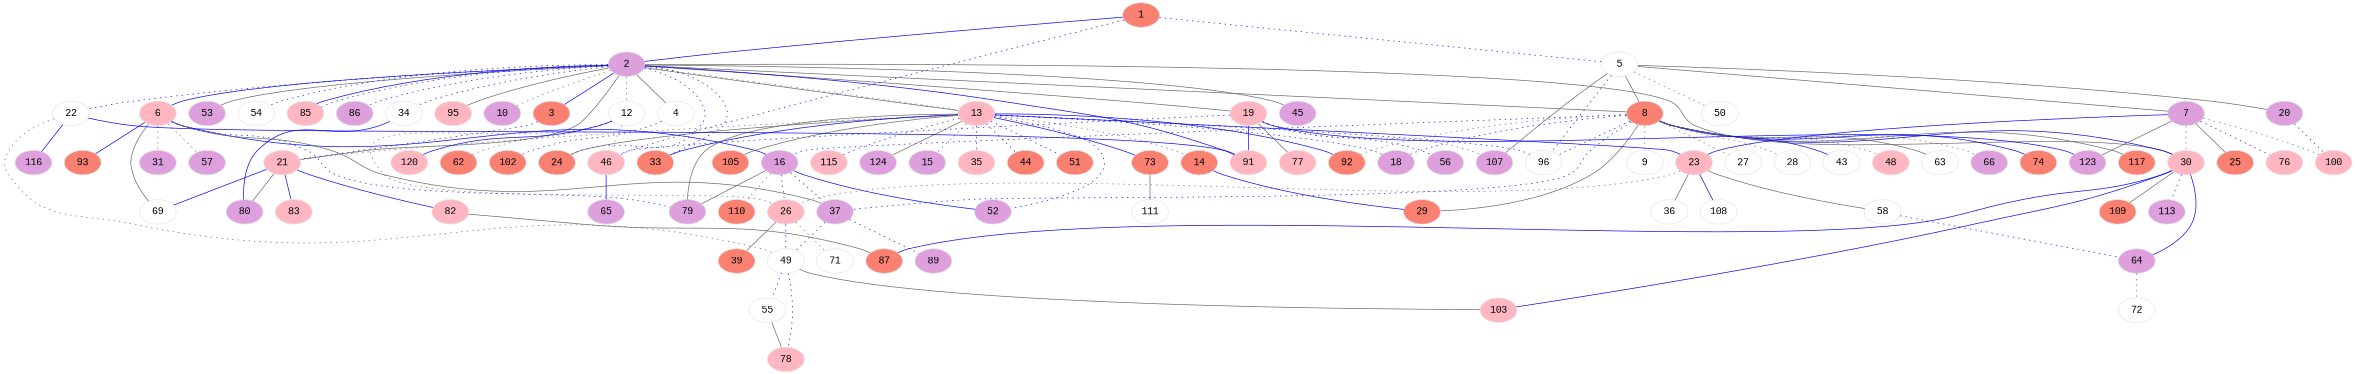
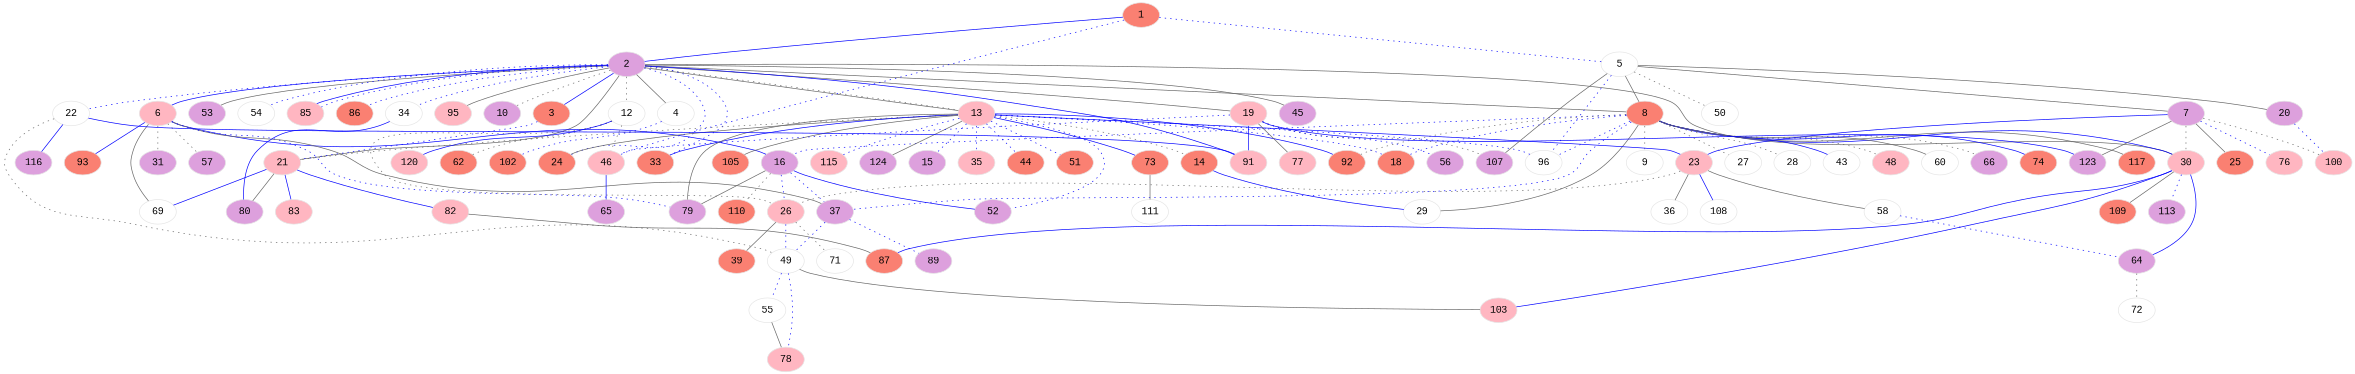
  graph {
    fontname="Liberation Mono"
    node [color=gray90 fillcolor=plum fontname="Liberation Mono" style=filled]
    edge [color=blue fontname="Liberation Mono" style=solid]
    2 [super="+61"]
    3 [fillcolor=salmon super="+114"]
    4 [fillcolor=white]
    6 [fillcolor=lightpink super="+32"]
    8 [fillcolor=salmon super="+11"]
    10
    12 [fillcolor=white super="+59"]
    13 [fillcolor=lightpink super="+121"]
    19 [fillcolor=lightpink super="+70"]
    21 [fillcolor=lightpink super="+40"]
    22 [fillcolor=white super="+47"]
    24 [fillcolor=salmon super="+67"]
    30 [fillcolor=lightpink super="+81"]
    33 [fillcolor=salmon]
    34 [fillcolor=white super="+42"]
    45
    53
    54 [fillcolor=white]
    85 [fillcolor=lightpink]
-   86
+   86 [fillcolor=salmon]
    91 [fillcolor=lightpink]
    95 [fillcolor=lightpink]
    1 [fillcolor=salmon]
    5 [fillcolor=white super="+118"]
    46 [fillcolor=lightpink super="+104"]
    7 [super="+122"]
    20 [super="+90"]
    50 [fillcolor=white]
    96 [fillcolor=white]
    107
    65 [super="+84"]
    102 [fillcolor=salmon]
    16 [super="+17"]
    31
    37 [super="+63"]
    57
    69 [fillcolor=white]
    79
    93 [fillcolor=salmon]
    9 [fillcolor=white]
-   18 [super="+38"]
+   18 [fillcolor=salmon super="+38"]
    27 [fillcolor=white]
    28 [fillcolor=white super="+97"]
-   29 [fillcolor=salmon super="+98"]
+   29 [fillcolor=white super="+98"]
    43 [fillcolor=white]
    48 [fillcolor=lightpink super="+88"]
-   60 [fillcolor=white label=63]
+   60 [fillcolor=white]
    66
    74 [fillcolor=salmon]
    92 [fillcolor=salmon]
    117 [fillcolor=salmon]
    26 [fillcolor=lightpink super="+41"]
    62 [fillcolor=salmon]
    120 [fillcolor=lightpink]
    23 [fillcolor=lightpink super="+99"]
    14 [fillcolor=salmon]
    15
    35 [fillcolor=lightpink]
    44 [fillcolor=salmon]
    51 [fillcolor=salmon]
    52 [super="+94"]
    73 [fillcolor=salmon]
    105 [fillcolor=salmon]
    115 [fillcolor=lightpink]
    124
    123
    56
    77 [fillcolor=lightpink]
    80
    82 [fillcolor=lightpink]
    83 [fillcolor=lightpink]
    49 [fillcolor=white super="+75"]
    116
    64 [super="+112"]
    87 [fillcolor=salmon]
    103 [fillcolor=lightpink super="+106"]
    109 [fillcolor=salmon]
    113
    25 [fillcolor=salmon]
    76 [fillcolor=lightpink]
    100 [fillcolor=lightpink]
    110 [fillcolor=salmon]
    89
    36 [fillcolor=white]
    58 [fillcolor=white super="+101"]
    108 [fillcolor=white]
    39 [fillcolor=salmon]
    71 [fillcolor=white]
    111 [fillcolor=white]
    55 [fillcolor=white super="+68"]
    78 [fillcolor=lightpink]
    72 [fillcolor=white super="+119"]
    2 -- 3
    2 -- 4 [color=gray40]
    2 -- 6
    2 -- 8 [color=gray40]
    2 -- 10 [color=gray40 style=dotted]
    2 -- 12 [color=gray40 style=dotted]
    2 -- 13 [color=gray40]
    2 -- 13 [color=gray40 style=dotted]
    2 -- 19 [color=gray40 weight=2]
    2 -- 21 [color=gray40]
    2 -- 22 [style=dotted]
    2 -- 24 [style=dotted]
    2 -- 30 [color=gray40]
    2 -- 33 [style=dotted]
    2 -- 34 [style=dotted]
    2 -- 45 [color=gray40]
    2 -- 53 [color=gray40]
    2 -- 54 [style=dotted]
    2 -- 85
    2 -- 85 [style=dotted]
    2 -- 86 [style=dotted]
    2 -- 91
    2 -- 95 [color=gray40]
    3 -- 21 [style=dotted]
    4 -- 102 [style=dotted]
    6 -- 16
    6 -- 31 [color=gray40 style=dotted]
    6 -- 37 [color=gray40]
    6 -- 57 [color=gray40 style=dotted]
    6 -- 69 [color=gray40]
    6 -- 79 [style=dotted]
    6 -- 93
    8 -- 30
    8 -- 96 [style=dotted]
    8 -- 16 [style=dotted]
    8 -- 37 [style=dotted]
    8 -- 9 [color=gray40 style=dotted]
    8 -- 18 [style=dotted]
    8 -- 27 [color=gray40 style=dotted]
    8 -- 28 [color=gray40 style=dotted]
    8 -- 29 [color=gray40]
    8 -- 43
    8 -- 48 [color=gray40 style=dotted]
    8 -- 60 [color=gray40]
    8 -- 66 [color=gray40 style=dotted]
    8 -- 74
    8 -- 92 [color=gray40 style=dotted]
    8 -- 117 [color=gray40]
    12 -- 46 [color=gray40 style=dotted]
    12 -- 26 [color=gray40 style=dotted]
    12 -- 62 [color=gray40 style=dotted]
    12 -- 120
    13 -- 21 [color=gray40 style=dotted]
    13 -- 24 [color=gray40]
    13 -- 33
    13 -- 96 [style=dotted weight=2]
    13 -- 79 [color=gray40]
    13 -- 18 [style=dotted]
    13 -- 92
    13 -- 23
    13 -- 14 [color=gray40 style=dotted]
-   13 -- 15 [color=gray40 style=dotted]
+   13 -- 15 [style=dotted]
    13 -- 35 [style=dotted]
    13 -- 44 [style=dotted]
    13 -- 51 [style=dotted]
    13 -- 52 [style=dotted]
    13 -- 73
    13 -- 105 [color=gray40]
    13 -- 115 [style=dotted]
    13 -- 124 [color=gray40]
    19 -- 91
    19 -- 46 [style=dotted]
    19 -- 107 [color=gray40 style=dotted]
    19 -- 123
    19 -- 56 [style=dotted]
    19 -- 77 [color=gray40]
    21 -- 69
    21 -- 80 [color=gray40]
    21 -- 82
    21 -- 83
    22 -- 91
    22 -- 49 [color=gray40 style=dotted]
    22 -- 116
    30 -- 64
    30 -- 87
    30 -- 103
    30 -- 109 [color=gray40]
    30 -- 113 [style=dotted]
    34 -- 80
    1 -- 2
    1 -- 5 [style=dotted weight=2]
    1 -- 46 [style=dotted]
    5 -- 8 [color=gray40]
    5 -- 7 [color=gray40]
    5 -- 20 [color=gray40]
    5 -- 50 [color=gray40 style=dotted]
    5 -- 96 [style=dotted]
    5 -- 107 [color=gray40]
    46 -- 65
    7 -- 30 [color=gray40 style=dotted]
    7 -- 23
    7 -- 123 [color=gray40]
    7 -- 25 [color=gray40]
    7 -- 76 [style=dotted]
    7 -- 100 [color=gray40 style=dotted]
    20 -- 100 [style=dotted]
    16 -- 37 [style=dotted]
    16 -- 79 [color=gray40]
    16 -- 26 [style=dotted]
    16 -- 52
    16 -- 110 [color=gray40 style=dotted]
    37 -- 49 [style=dotted]
    37 -- 89 [style=dotted]
    26 -- 49 [style=dotted]
    26 -- 39 [color=gray40]
    26 -- 71 [color=gray40 style=dotted]
    23 -- 26 [color=gray40 style=dotted]
    23 -- 36 [color=gray40]
    23 -- 58 [color=gray40]
    23 -- 108
    14 -- 29
    73 -- 111 [color=gray40]
    82 -- 87 [color=gray40]
    49 -- 103 [color=gray40]
    49 -- 55 [style=dotted]
    49 -- 78 [style=dotted]
    64 -- 72 [color=gray40 style=dotted]
    58 -- 64 [style=dotted]
    55 -- 78 [color=gray40]
  }
